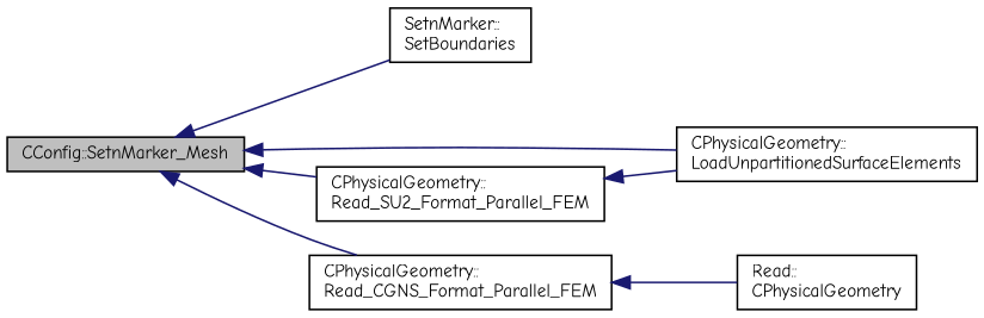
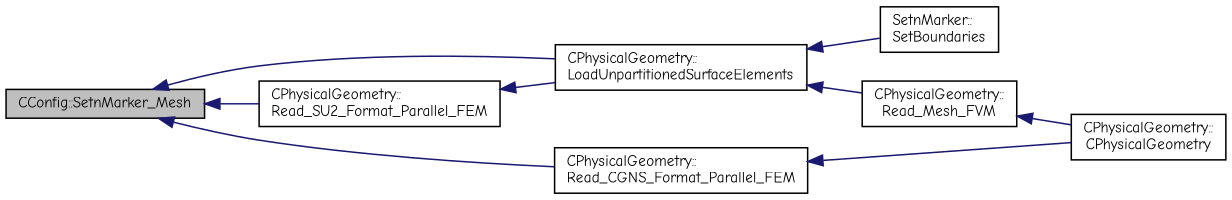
  digraph {
    fontname="Comic Neue"
    rankdir=LR
    node [color=black fillcolor=white fontname="Comic Neue" fontsize=10 shape=record style=filled]
    edge [color=midnightblue dir=back fontname="Comic Neue" fontsize=10 labelfontname=Helvetica labelfontsize=10 style=solid]
    n1 [fillcolor=grey75 fontcolor=black height=0.2 label="CConfig::SetnMarker_Mesh" width=0.4]
    n2 [height=0.2 label="SetnMarker::\lSetBoundaries" width=0.4]
    n3 [height=0.2 label="CPhysicalGeometry::\lLoadUnpartitionedSurfaceElements" width=0.4]
    n4 [height=0.2 label="CPhysicalGeometry::\lRead_SU2_Format_Parallel_FEM" width=0.4]
    n5 [height=0.2 label="CPhysicalGeometry::\lRead_CGNS_Format_Parallel_FEM" width=0.4]
-   n7 [height=0.2 label="Read::\lCPhysicalGeometry" width=0.4]
-   n1 -> n2
+   n6 [height=0.2 label="CPhysicalGeometry::\lRead_Mesh_FVM" width=0.4]
+   n7 [height=0.2 label="CPhysicalGeometry::\lCPhysicalGeometry" width=0.4]
+   n3 -> n2
    n1 -> n3
    n1 -> n4
    n1 -> n5
+   n3 -> n6
    n4 -> n3
    n5 -> n7
+   n6 -> n7
  }
